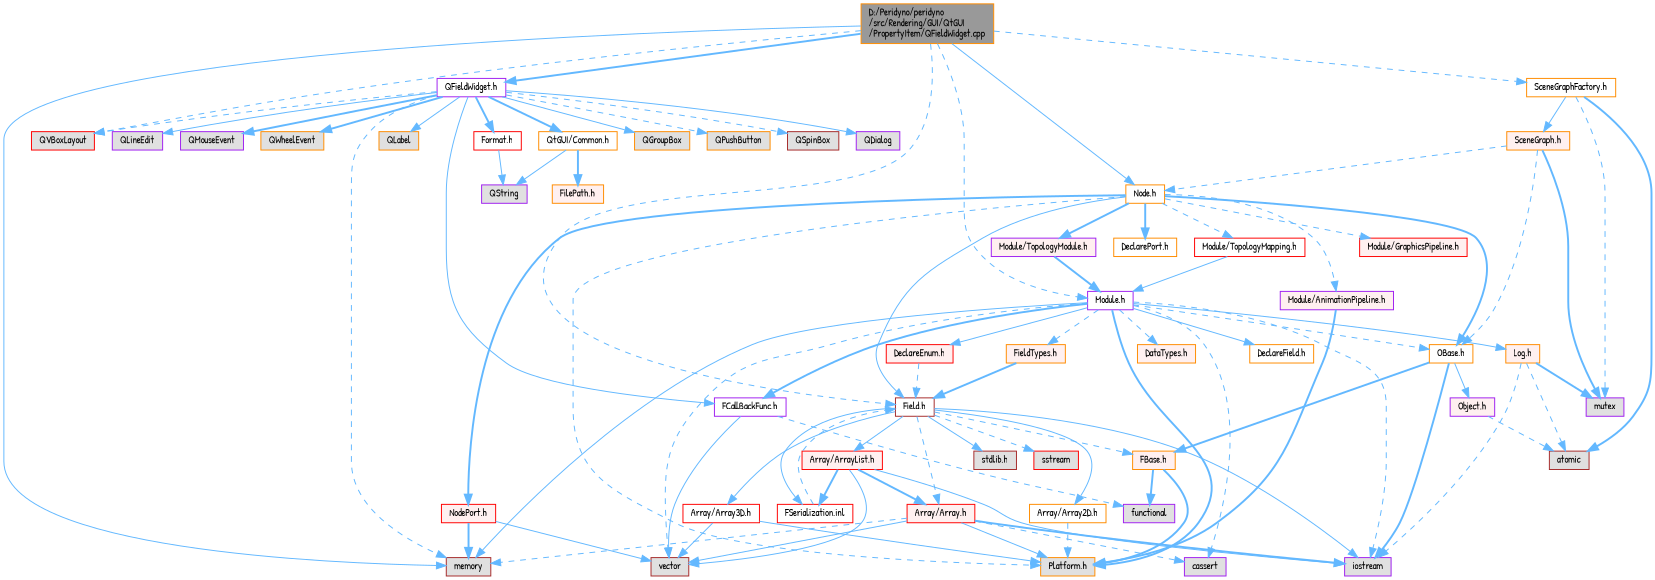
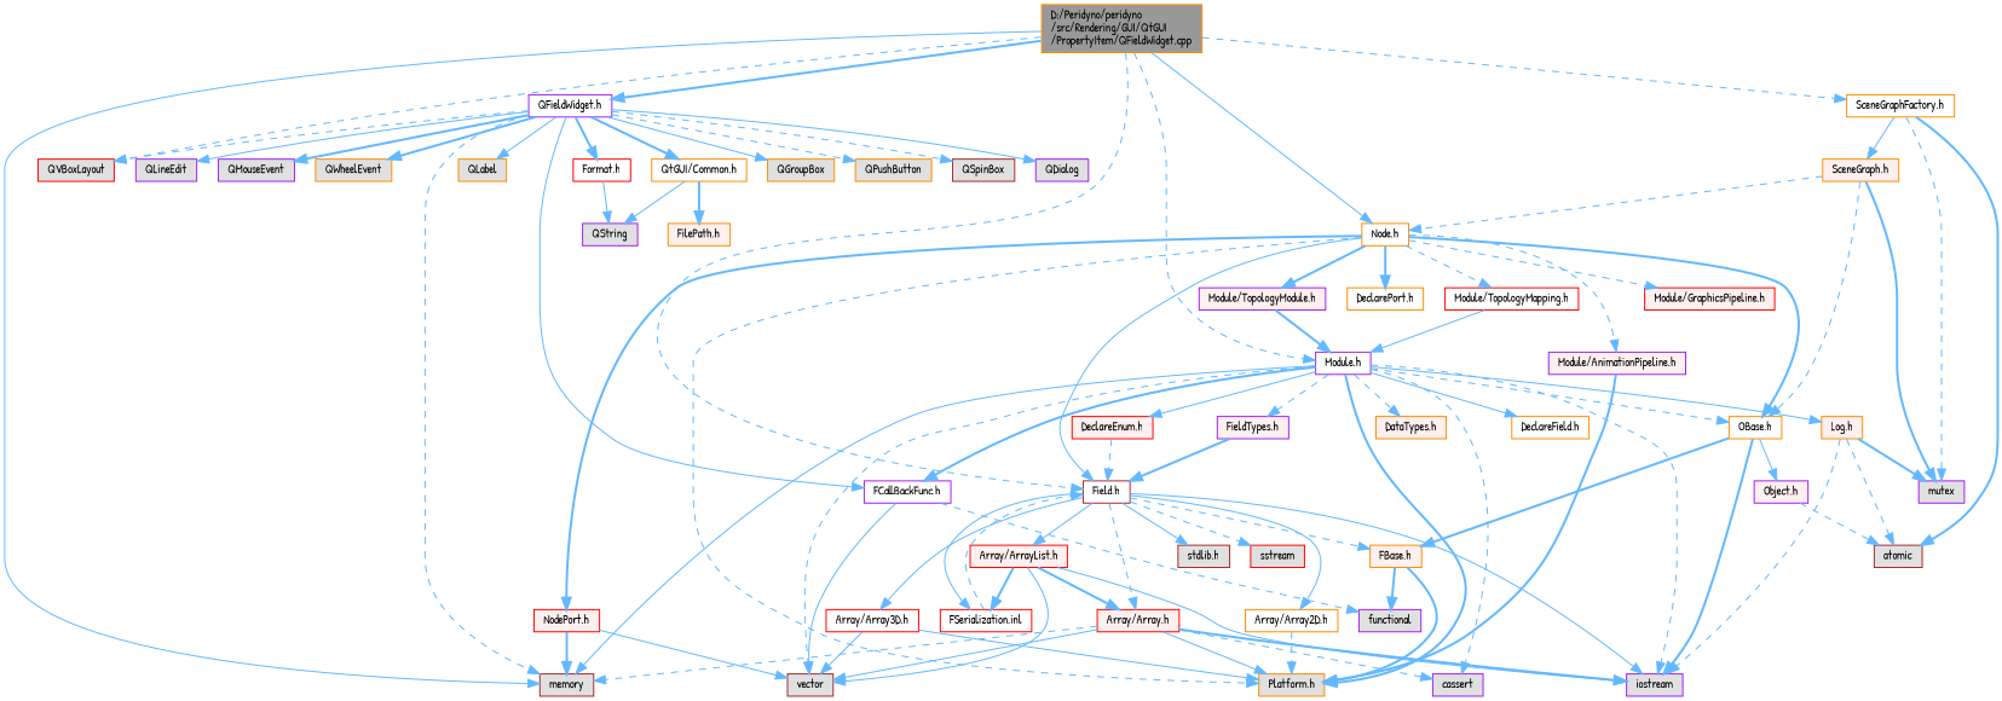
  digraph {
    fontname="Patrick Hand"
    node [color=darkorange fillcolor="#E0E0E0" fontname="Patrick Hand" fontsize=10 shape=box style=filled]
    edge [color=steelblue1 fontname="Patrick Hand" fontsize=10 labelfontname=Helvetica labelfontsize=10 style=dashed]
    n1 [fillcolor=grey60 fontcolor=black height=0.2 label="D:/Peridyno/peridyno\l/src/Rendering/GUI/QtGUI\l/PropertyItem/QFieldWidget.cpp" width=0.4]
    n2 [color=purple fillcolor=white height=0.2 label="QFieldWidget.h" width=0.4]
    n3 [color=red height=0.2 label=QVBoxLayout width=0.4]
    n4 [color=brown height=0.2 label=memory width=0.4]
    n5 [color=purple fillcolor=white height=0.2 label="Module.h" width=0.4]
    n6 [color=brown fillcolor=white height=0.2 label="Field.h" width=0.4]
    n7 [fillcolor=white height=0.2 label="Node.h" width=0.4]
    n8 [fillcolor=white height=0.2 label="SceneGraphFactory.h" width=0.4]
    n9 [height=0.2 label=QGroupBox width=0.4]
    n10 [height=0.2 label=QPushButton width=0.4]
    n11 [color=brown height=0.2 label=QSpinBox width=0.4]
    n12 [color=purple height=0.2 label=QDialog width=0.4]
    n13 [color=purple height=0.2 label=QLineEdit width=0.4]
    n14 [color=purple height=0.2 label=QMouseEvent width=0.4]
    n15 [height=0.2 label=QWheelEvent width=0.4]
    n16 [height=0.2 label=QLabel width=0.4]
    n17 [color=red fillcolor=white height=0.2 label="Format.h" width=0.4]
    n18 [color=purple fillcolor=white height=0.2 label="FCallBackFunc.h" width=0.4]
    n19 [fillcolor=white height=0.2 label="QtGUI/Common.h" width=0.4]
    n20 [color=brown height=0.2 label=vector width=0.4]
    n21 [height=0.2 label="Platform.h" width=0.4]
    n22 [color=purple height=0.2 label=cassert width=0.4]
    n23 [color=purple height=0.2 label=iostream width=0.4]
    n24 [fillcolor=white height=0.2 label="OBase.h" width=0.4]
    n25 [fillcolor="#FFF0F0" height=0.2 label="Log.h" width=0.4]
    n26 [fillcolor="#FFF0F0" height=0.2 label="DataTypes.h" width=0.4]
    n27 [color=red fillcolor="#FFF0F0" height=0.2 label="DeclareEnum.h" width=0.4]
    n28 [fillcolor=white height=0.2 label="DeclareField.h" width=0.4]
-   n29 [fillcolor="#FFF0F0" height=0.2 label="FieldTypes.h" width=0.4]
+   n29 [color=purple fillcolor="#FFF0F0" height=0.2 label="FieldTypes.h" width=0.4]
    n30 [fillcolor="#FFF0F0" height=0.2 label="FBase.h" width=0.4]
    n31 [color=brown height=0.2 label="stdlib.h" width=0.4]
    n32 [color=red height=0.2 label=sstream width=0.4]
    n33 [color=red fillcolor="#FFF0F0" height=0.2 label="Array/Array.h" width=0.4]
    n34 [fillcolor=white height=0.2 label="Array/Array2D.h" width=0.4]
    n35 [color=red fillcolor=white height=0.2 label="Array/Array3D.h" width=0.4]
    n36 [color=red fillcolor="#FFF0F0" height=0.2 label="Array/ArrayList.h" width=0.4]
    n37 [color=red fillcolor=white height=0.2 label="FSerialization.inl" width=0.4]
    n38 [fillcolor=white height=0.2 label="DeclarePort.h" width=0.4]
    n39 [color=red fillcolor="#FFF0F0" height=0.2 label="NodePort.h" width=0.4]
    n40 [color=purple fillcolor="#FFF0F0" height=0.2 label="Module/TopologyModule.h" width=0.4]
    n41 [color=red fillcolor=white height=0.2 label="Module/TopologyMapping.h" width=0.4]
    n42 [color=purple fillcolor="#FFF0F0" height=0.2 label="Module/AnimationPipeline.h" width=0.4]
    n43 [color=red fillcolor="#FFF0F0" height=0.2 label="Module/GraphicsPipeline.h" width=0.4]
    n44 [color=brown height=0.2 label=atomic width=0.4]
    n45 [color=purple height=0.2 label=mutex width=0.4]
    n46 [fillcolor="#FFF0F0" height=0.2 label="SceneGraph.h" width=0.4]
    n47 [color=purple height=0.2 label=QString width=0.4]
    n48 [color=purple height=0.2 label=functional width=0.4]
    n49 [fillcolor="#FFF0F0" height=0.2 label="FilePath.h" width=0.4]
    n50 [color=purple fillcolor="#FFF0F0" height=0.2 label="Object.h" width=0.4]
    n1 -> n2 [style=bold]
    n1 -> n3
    n1 -> n4 [style=solid]
    n1 -> n5
    n1 -> n6
    n1 -> n7 [style=solid]
    n1 -> n8
    n2 -> n3
    n2 -> n4
    n2 -> n9 [style=solid]
    n2 -> n10
    n2 -> n11
    n2 -> n12 [style=solid]
    n2 -> n13 [style=solid]
    n2 -> n14 [style=bold]
    n2 -> n15 [style=bold]
    n2 -> n16 [style=solid]
    n2 -> n17 [style=bold]
    n2 -> n18 [style=solid]
    n2 -> n19 [style=bold]
    n5 -> n4 [style=solid]
    n5 -> n18 [style=bold]
    n5 -> n20
    n5 -> n21 [style=bold]
    n5 -> n22
    n5 -> n23
    n5 -> n24
    n5 -> n25 [style=solid]
    n5 -> n26
    n5 -> n27 [style=solid]
    n5 -> n28 [style=solid]
    n5 -> n29
    n6 -> n23 [style=solid]
    n6 -> n30
    n6 -> n31 [style=solid]
    n6 -> n32
    n6 -> n33
    n6 -> n34 [style=solid]
    n6 -> n35 [style=solid]
    n6 -> n36 [style=solid]
    n6 -> n37 [style=solid]
    n7 -> n6 [style=solid]
    n7 -> n21
    n7 -> n24 [style=bold]
    n7 -> n38 [style=bold]
    n7 -> n39 [style=bold]
    n7 -> n40 [style=bold]
    n7 -> n41
    n7 -> n42
    n7 -> n43
    n8 -> n44 [style=bold]
    n8 -> n45
    n8 -> n46 [style=solid]
    n17 -> n47 [style=solid]
    n18 -> n20 [style=solid]
    n18 -> n48
    n19 -> n47 [style=solid]
    n19 -> n49 [style=bold]
    n24 -> n23 [style=bold]
    n24 -> n30 [style=bold]
    n24 -> n50 [style=solid]
    n25 -> n23
    n25 -> n44
    n25 -> n45 [style=bold]
    n27 -> n6
    n29 -> n6 [style=bold]
    n30 -> n21 [style=bold]
    n30 -> n48 [style=bold]
    n33 -> n4
    n33 -> n20 [style=solid]
    n33 -> n21 [style=solid]
    n33 -> n22
    n33 -> n23 [style=bold]
    n34 -> n21
    n35 -> n20 [style=solid]
    n35 -> n21 [style=solid]
    n36 -> n20 [style=solid]
    n36 -> n23 [style=solid]
    n36 -> n33 [style=bold]
    n36 -> n37 [style=bold]
    n37 -> n6
    n39 -> n4 [style=bold]
    n39 -> n20 [style=solid]
    n40 -> n5 [style=bold]
    n41 -> n5 [style=solid]
    n42 -> n21 [style=bold]
    n46 -> n7
    n46 -> n24
    n46 -> n45 [style=bold]
    n50 -> n44
  }
